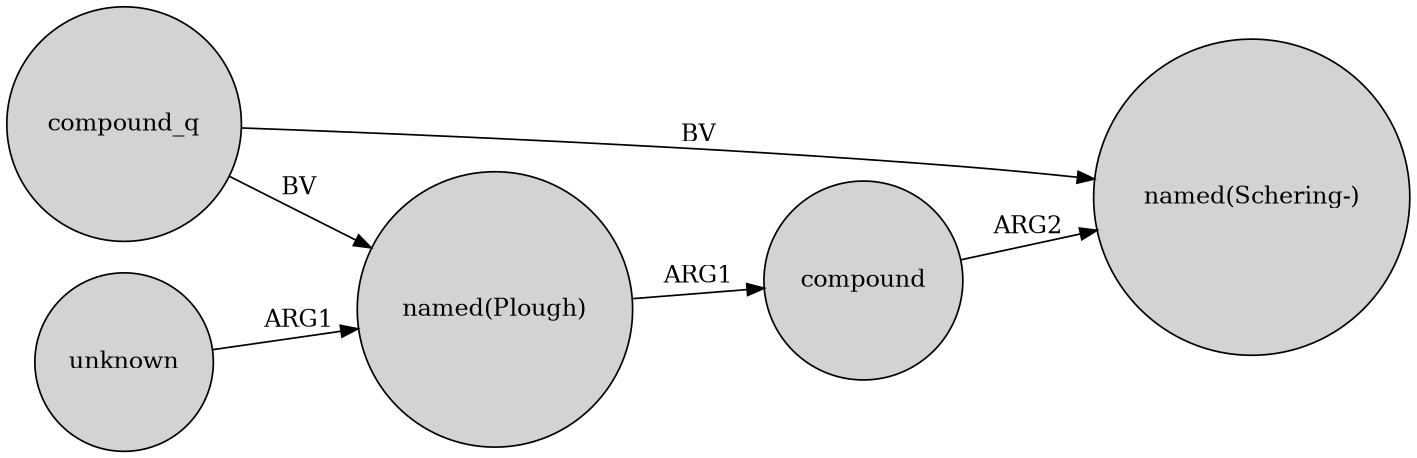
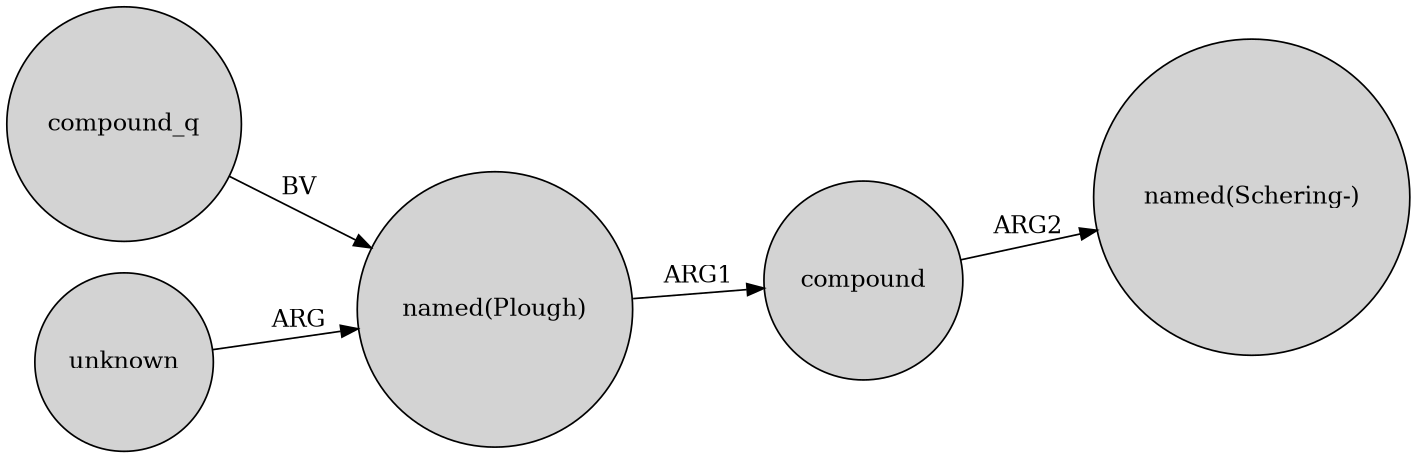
  digraph {
    rankdir=LR
    node [shape=circle style=filled]
    n1 [label=compound_q]
    "named(Plough)"
    "named(Schering-)"
    compound
    unknown
    n1 -> "named(Plough)" [label=BV]
-   n1 -> "named(Schering-)" [label=BV]
    "named(Plough)" -> compound [label=ARG1]
    compound -> "named(Schering-)" [label=ARG2]
-   unknown -> "named(Plough)" [label=ARG1]
+   unknown -> "named(Plough)" [label=ARG]
  }
